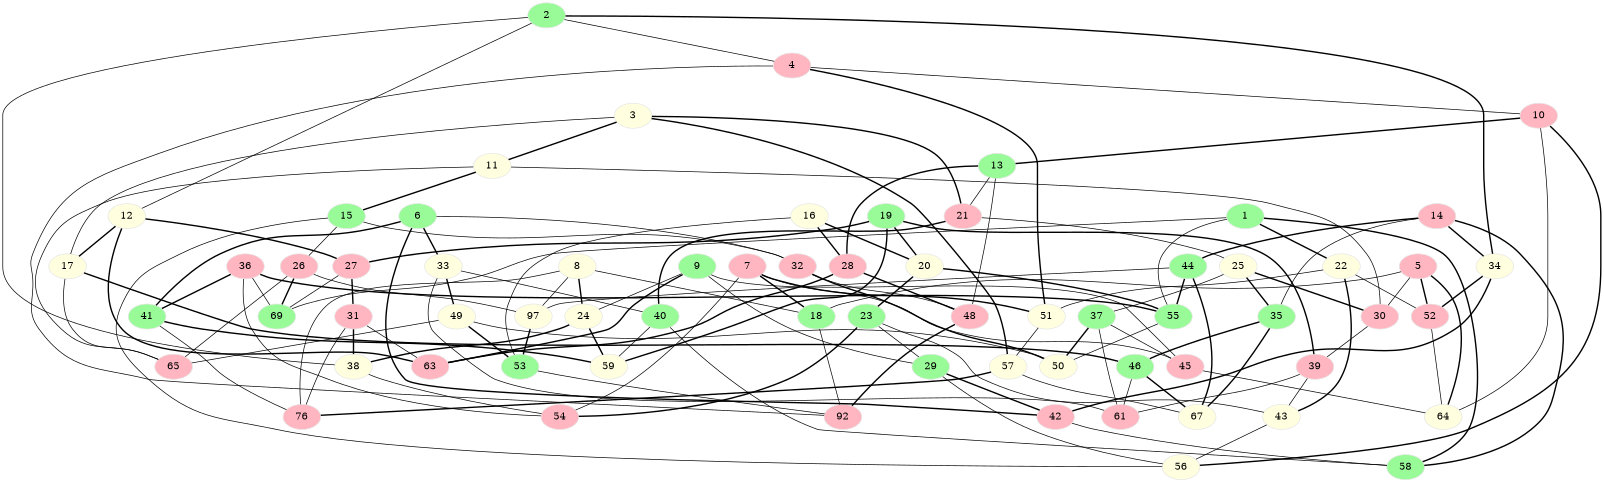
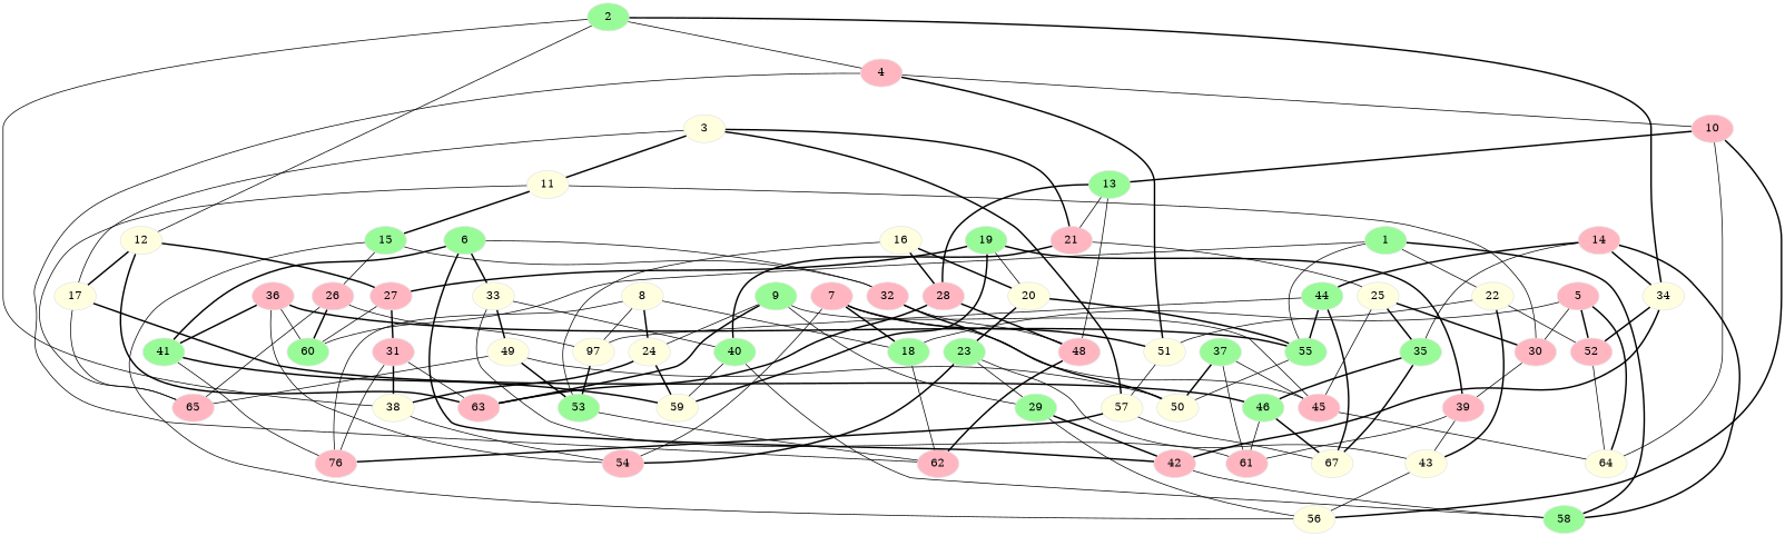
  graph {
    node [color=gray90 fillcolor=lightpink style=filled]
    edge [style=solid]
    1 [fillcolor=palegreen]
    22 [fillcolor=lightyellow]
    55 [fillcolor=palegreen]
    58 [fillcolor=palegreen]
-   60 [fillcolor=palegreen label=69]
+   60 [fillcolor=palegreen]
    51 [fillcolor=lightyellow]
    52
    43 [fillcolor=lightyellow]
    50 [fillcolor=lightyellow]
    2 [fillcolor=palegreen]
    4
    12 [fillcolor=lightyellow]
    34 [fillcolor=lightyellow]
    38 [fillcolor=lightyellow]
    10
-   62 [label=92]
+   62
    17 [fillcolor=lightyellow]
    63
    27
    42
    54
    3 [fillcolor=lightyellow]
    11 [fillcolor=lightyellow]
    21
    57 [fillcolor=lightyellow]
    30
    15 [fillcolor=palegreen]
    65
    46 [fillcolor=palegreen]
    25 [fillcolor=lightyellow]
    40 [fillcolor=palegreen]
    n32 [label=76]
    67 [fillcolor=lightyellow]
    64 [fillcolor=lightyellow]
    13 [fillcolor=palegreen]
    56 [fillcolor=lightyellow]
    18 [fillcolor=palegreen]
    5
    39
    6 [fillcolor=palegreen]
    32
    33 [fillcolor=lightyellow]
    41 [fillcolor=palegreen]
    48
    49 [fillcolor=lightyellow]
    61
    59 [fillcolor=lightyellow]
    7
    45
    8 [fillcolor=lightyellow]
    24 [fillcolor=lightyellow]
    n52 [fillcolor=lightyellow label=97]
    53 [fillcolor=palegreen]
    9 [fillcolor=palegreen]
    29 [fillcolor=palegreen]
    28
    26
    31
    14
    35 [fillcolor=palegreen]
    44 [fillcolor=palegreen]
    16 [fillcolor=lightyellow]
    20 [fillcolor=lightyellow]
    23 [fillcolor=palegreen]
    19 [fillcolor=palegreen]
    36
    37 [fillcolor=palegreen]
-   1 -- 22 [style=bold]
+   1 -- 22
    1 -- 55
    1 -- 58 [style=bold]
    1 -- 60
    22 -- 51
    22 -- 52
    22 -- 43 [style=bold]
    55 -- 50
    51 -- 57
    52 -- 64
    43 -- 56
    2 -- 4
    2 -- 12
    2 -- 34 [style=bold]
    2 -- 38
    4 -- 51 [style=bold]
    4 -- 10
    4 -- 62
    12 -- 17 [style=bold]
    12 -- 63 [style=bold]
    12 -- 27 [style=bold]
    34 -- 52 [style=bold]
    34 -- 42 [style=bold]
    38 -- 54
    10 -- 64
    10 -- 13 [style=bold]
    10 -- 56 [style=bold]
    17 -- 65
    17 -- 46 [style=bold]
    27 -- 60
    27 -- 31 [style=bold]
    42 -- 58
    3 -- 17
    3 -- 11 [style=bold]
    3 -- 21 [style=bold]
    3 -- 57 [style=bold]
    11 -- 30
    11 -- 15 [style=bold]
    11 -- 65
    21 -- 25
    21 -- 40 [style=bold]
    57 -- n32 [style=bold]
    57 -- 67
    30 -- 39
    15 -- 56
    15 -- 32
    15 -- 26
    46 -- 67 [style=bold]
    46 -- 61
    25 -- 30 [style=bold]
-   25 -- 37
+   25 -- 45
    25 -- 35 [style=bold]
    40 -- 58
    40 -- 59
    13 -- 21
    13 -- 48
    13 -- 28 [style=bold]
    18 -- 62
    5 -- 52 [style=bold]
    5 -- 30
    5 -- 64 [style=bold]
    5 -- 18
    39 -- 43
    39 -- 61
    6 -- 42 [style=bold]
    6 -- 32
    6 -- 33 [style=bold]
    6 -- 41 [style=bold]
    32 -- 50 [style=bold]
    32 -- 48
    33 -- 40
    33 -- 49 [style=bold]
    33 -- 61
    41 -- n32
    41 -- 59 [style=bold]
    48 -- 62 [style=bold]
    49 -- 50
    49 -- 65
    49 -- 53 [style=bold]
    7 -- 51 [style=bold]
    7 -- 54
    7 -- 18 [style=bold]
    7 -- 45
    45 -- 64
    8 -- n32
    8 -- 18
    8 -- 24 [style=bold]
    8 -- n52
    24 -- 38 [style=bold]
    24 -- 59 [style=bold]
    n52 -- 53 [style=bold]
    53 -- 62
    9 -- 63 [style=bold]
    9 -- 45
    9 -- 24
    9 -- 29
    29 -- 42 [style=bold]
    29 -- 56
    28 -- 63 [style=bold]
    28 -- 48 [style=bold]
    26 -- 60 [style=bold]
    26 -- 65
    26 -- n52
    31 -- 38 [style=bold]
    31 -- 63
    31 -- n32
    14 -- 58 [style=bold]
    14 -- 34 [style=bold]
    14 -- 35
    14 -- 44 [style=bold]
    35 -- 46 [style=bold]
    35 -- 67 [style=bold]
    44 -- 55 [style=bold]
    44 -- 67 [style=bold]
    44 -- n52
    16 -- 53
    16 -- 28 [style=bold]
    16 -- 20 [style=bold]
    20 -- 55 [style=bold]
    20 -- 23 [style=bold]
    23 -- 43
    23 -- 54 [style=bold]
    23 -- 29
    19 -- 27 [style=bold]
    19 -- 39 [style=bold]
    19 -- 59 [style=bold]
-   19 -- 20 [style=bold]
+   19 -- 20
    36 -- 55 [style=bold]
    36 -- 60
    36 -- 54
    36 -- 41 [style=bold]
    37 -- 50 [style=bold]
    37 -- 61
    37 -- 45
  }
